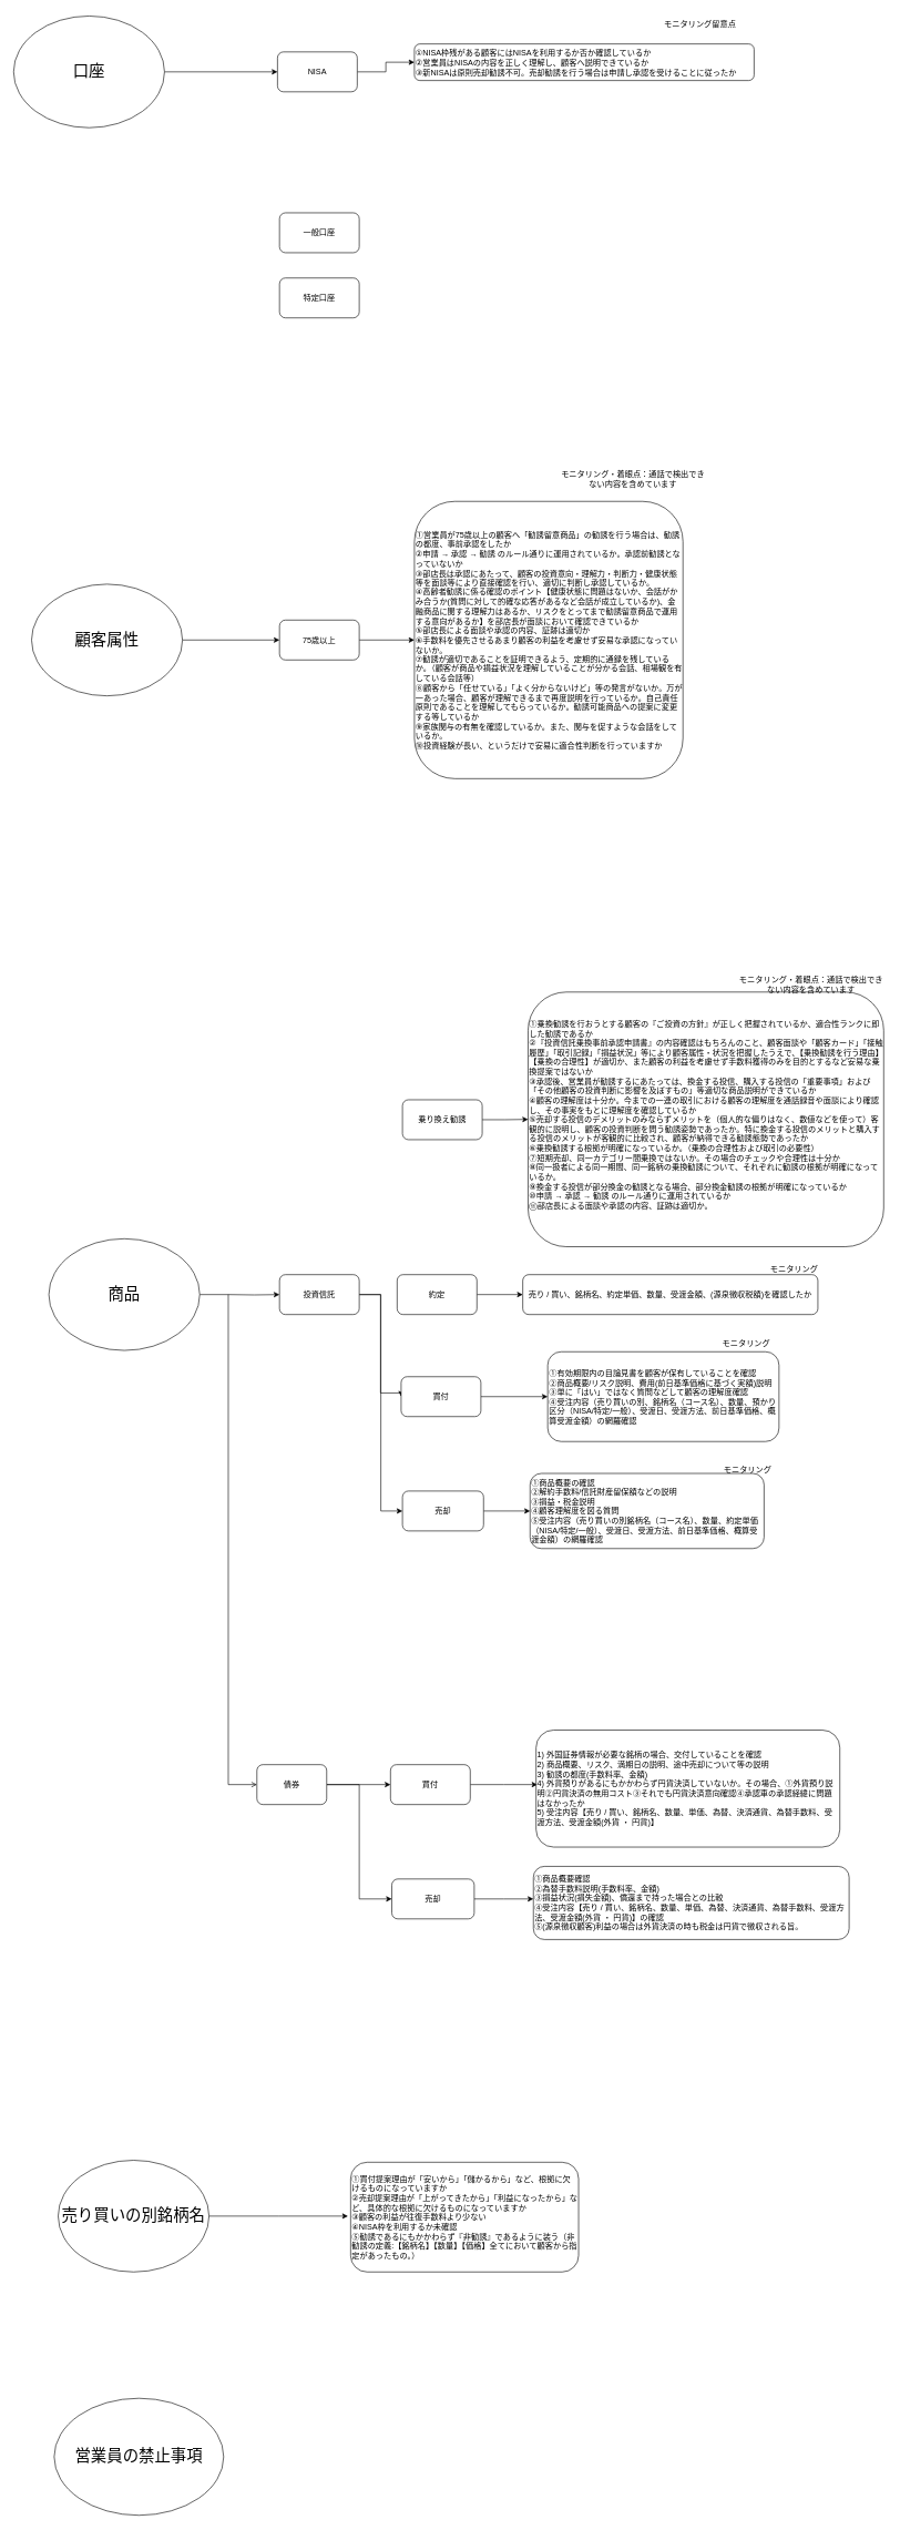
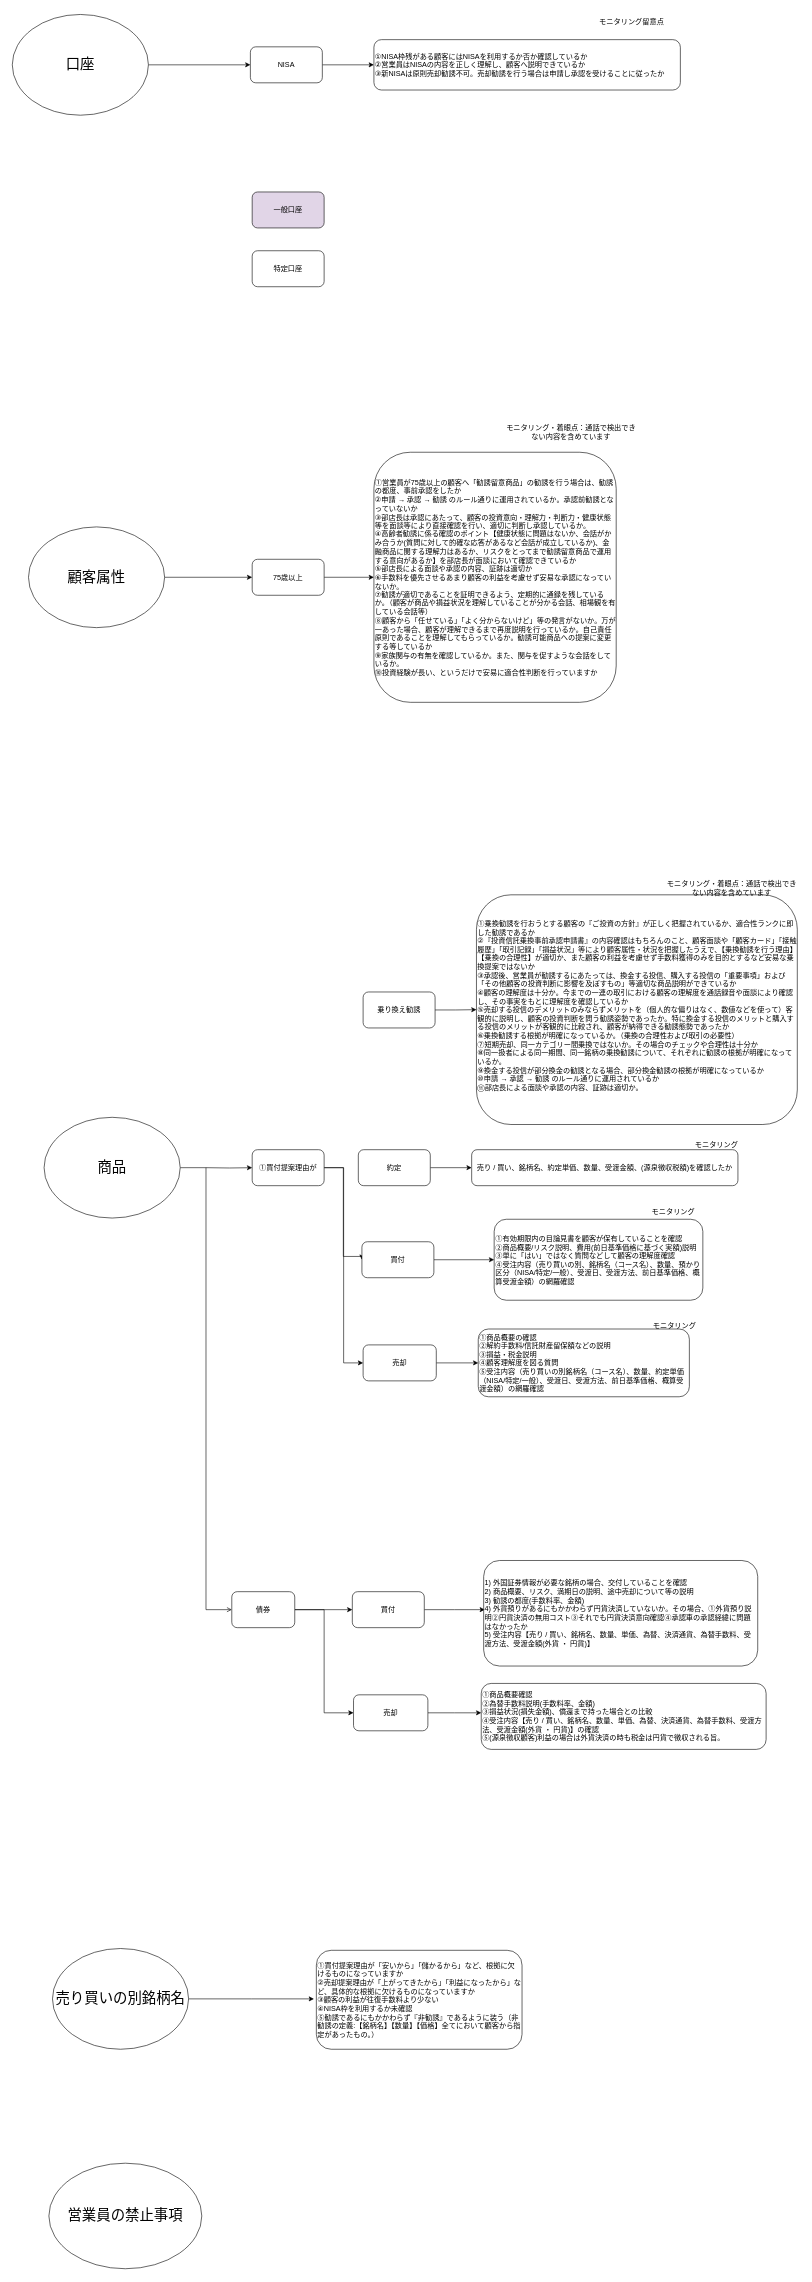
  <mxCell id="0" />
  <mxCell id="1" parent="0" />
  <mxCell id="2" value="" style="edgeStyle=orthogonalEdgeStyle;rounded=0;orthogonalLoop=1;jettySize=auto;html=1;" edge="1" parent="1" target="5"><mxGeometry relative="1" as="geometry"><mxPoint x="343" y="1946" as="sourcePoint" /></mxGeometry></mxCell>
  <mxCell id="3" style="edgeStyle=orthogonalEdgeStyle;rounded=0;orthogonalLoop=1;jettySize=auto;html=1;exitX=1;exitY=0.5;exitDx=0;exitDy=0;entryX=0;entryY=0.5;entryDx=0;entryDy=0;" edge="1" parent="1" source="5" target="9"><mxGeometry relative="1" as="geometry"><Array as="points"><mxPoint x="572" y="1946" /><mxPoint x="572" y="2094" /><mxPoint x="603" y="2094" /></Array></mxGeometry></mxCell>
  <mxCell id="4" style="edgeStyle=orthogonalEdgeStyle;rounded=0;orthogonalLoop=1;jettySize=auto;html=1;entryX=0;entryY=0.5;entryDx=0;entryDy=0;" edge="1" parent="1" source="5" target="13"><mxGeometry relative="1" as="geometry" /></mxCell>
- <mxCell id="5" value="投資信託" style="rounded=1;whiteSpace=wrap;html=1;" vertex="1" parent="1"><mxGeometry x="420" y="1916" width="120" height="60" as="geometry" /></mxCell>
+ <mxCell id="5" value="①買付提案理由が" style="rounded=1;whiteSpace=wrap;html=1;" vertex="1" parent="1"><mxGeometry x="420" y="1916" width="120" height="60" as="geometry" /></mxCell>
  <mxCell id="6" value="" style="edgeStyle=orthogonalEdgeStyle;rounded=0;orthogonalLoop=1;jettySize=auto;html=1;" edge="1" parent="1" source="7" target="10"><mxGeometry relative="1" as="geometry" /></mxCell>
  <mxCell id="7" value="約定" style="rounded=1;whiteSpace=wrap;html=1;" vertex="1" parent="1"><mxGeometry x="597" y="1916" width="120" height="60" as="geometry" /></mxCell>
  <mxCell id="8" style="edgeStyle=orthogonalEdgeStyle;rounded=0;orthogonalLoop=1;jettySize=auto;html=1;entryX=0;entryY=0.5;entryDx=0;entryDy=0;" edge="1" parent="1" source="9" target="11"><mxGeometry relative="1" as="geometry" /></mxCell>
  <mxCell id="9" value="買付" style="rounded=1;whiteSpace=wrap;html=1;" vertex="1" parent="1"><mxGeometry x="603" y="2069.5" width="120" height="60" as="geometry" /></mxCell>
  <mxCell id="10" value="売り / 買い、銘柄名、約定単価、数量、受渡金額、(源泉徴収税額)を確認したか" style="rounded=1;whiteSpace=wrap;html=1;" vertex="1" parent="1"><mxGeometry x="786" y="1916" width="444" height="60" as="geometry" /></mxCell>
  <mxCell id="11" value="①有効期限内の目論見書を顧客が保有していることを確認&lt;div&gt;②商品概要/リスク説明、費用(前日基準価格に基づく実額)説明&lt;/div&gt;&lt;div&gt;&lt;span style=&quot;background-color: transparent; color: light-dark(rgb(0, 0, 0), rgb(255, 255, 255));&quot;&gt;③単に「はい」ではなく質問などして顧客の理解度確認&lt;/span&gt;&lt;/div&gt;&lt;div&gt;④受注内容（売り買いの別、銘柄名（コース名）、数量、預かり区分（NISA/特定/一般）、受渡日、受渡方法、前日基準価格、概算受渡金額）の網羅確認&lt;/div&gt;" style="rounded=1;whiteSpace=wrap;html=1;align=left;" vertex="1" parent="1"><mxGeometry x="823.5" y="2032" width="348" height="135" as="geometry" /></mxCell>
  <mxCell id="12" value="" style="edgeStyle=orthogonalEdgeStyle;rounded=0;orthogonalLoop=1;jettySize=auto;html=1;" edge="1" parent="1" source="13" target="14"><mxGeometry relative="1" as="geometry" /></mxCell>
  <mxCell id="13" value="売却" style="rounded=1;whiteSpace=wrap;html=1;" vertex="1" parent="1"><mxGeometry x="605" y="2241.5" width="122" height="60" as="geometry" /></mxCell>
  <mxCell id="14" value="①商品概要の確認&lt;br&gt;②解約手数料/信託財産留保額などの説明&lt;br&gt;③損益・税金説明&lt;div&gt;④顧客理解度を図る質問&lt;div&gt;⑤受注内容（売り買いの別&lt;span style=&quot;background-color: transparent; color: light-dark(rgb(0, 0, 0), rgb(255, 255, 255));&quot;&gt;銘柄名（コース名）、数量、約定単価（NISA/特定/一般）、受渡日、受渡方法、前日基準価格、概算受渡金額）の網羅確認&lt;/span&gt;&lt;/div&gt;&lt;/div&gt;" style="rounded=1;whiteSpace=wrap;html=1;align=left;" vertex="1" parent="1"><mxGeometry x="797" y="2215" width="352" height="113" as="geometry" /></mxCell>
  <mxCell id="15" value="" style="edgeStyle=orthogonalEdgeStyle;rounded=0;orthogonalLoop=1;jettySize=auto;html=1;" edge="1" parent="1" source="17" target="19"><mxGeometry relative="1" as="geometry" /></mxCell>
  <mxCell id="16" style="edgeStyle=orthogonalEdgeStyle;rounded=0;orthogonalLoop=1;jettySize=auto;html=1;entryX=0;entryY=0.5;entryDx=0;entryDy=0;" edge="1" parent="1" source="17" target="21"><mxGeometry relative="1" as="geometry" /></mxCell>
  <mxCell id="17" value="債券" style="rounded=1;whiteSpace=wrap;html=1;" vertex="1" parent="1"><mxGeometry x="386" y="2653" width="105" height="60" as="geometry" /></mxCell>
  <mxCell id="18" style="edgeStyle=orthogonalEdgeStyle;rounded=0;orthogonalLoop=1;jettySize=auto;html=1;entryX=0;entryY=0.5;entryDx=0;entryDy=0;" edge="1" parent="1" source="19"><mxGeometry relative="1" as="geometry"><mxPoint x="808" y="2683" as="targetPoint" /></mxGeometry></mxCell>
  <mxCell id="19" value="買付" style="rounded=1;whiteSpace=wrap;html=1;" vertex="1" parent="1"><mxGeometry x="587" y="2653" width="120" height="60" as="geometry" /></mxCell>
  <mxCell id="20" value="" style="edgeStyle=orthogonalEdgeStyle;rounded=0;orthogonalLoop=1;jettySize=auto;html=1;" edge="1" parent="1" source="21"><mxGeometry relative="1" as="geometry"><mxPoint x="802" y="2855" as="targetPoint" /></mxGeometry></mxCell>
  <mxCell id="21" value="売却" style="rounded=1;whiteSpace=wrap;html=1;" vertex="1" parent="1"><mxGeometry x="589" y="2825" width="124" height="60" as="geometry" /></mxCell>
  <mxCell id="22" value="1) 外国証券情報が必要な銘柄の場合、交付していることを確認&lt;div&gt;2) 商品概要、リスク、満期日の説明、途中売却について等の説明&lt;/div&gt;&lt;div&gt;3) 勧誘の都度(手数料率、金額)&lt;/div&gt;&lt;div&gt;4) 外貨預りがあるにもかかわらず円貨決済していないか。その場合、①外貨預り説明②円貨決済の無用コスト③それでも円貨決済意向確認④承認車の承認経緯に問題はなかったか&lt;/div&gt;&lt;div&gt;5) 受注内容【売り / 買い、銘柄名、数量、単価、為替、決済通貨、為替手数料、受渡方法、受渡金額(外貨 ・ 円貨)】&lt;/div&gt;" style="rounded=1;whiteSpace=wrap;html=1;align=left;" vertex="1" parent="1"><mxGeometry x="806" y="2601" width="457" height="176" as="geometry" /></mxCell>
  <mxCell id="23" value="①商品概要確認&lt;div&gt;②為替手数料説明(手数料率、金額)&lt;/div&gt;&lt;div&gt;③損益状況(損失金額)、償還まで持った場合との比較&lt;/div&gt;&lt;div&gt;④受注内容【売り / 買い、銘柄名、数量、単価、為替、決済通貨、為替手数料、受渡方法、受渡金額(外貨 ・ 円貨)】の確認&lt;/div&gt;&lt;div&gt;⑤(源泉徴収顧客)利益の場合は外貨決済の時も税金は円貨で徴収される旨。&lt;/div&gt;" style="rounded=1;whiteSpace=wrap;html=1;align=left;" vertex="1" parent="1"><mxGeometry x="802" y="2806" width="475" height="110" as="geometry" /></mxCell>
  <mxCell id="24" value="モニタリング" style="text;html=1;whiteSpace=wrap;strokeColor=none;fillColor=none;align=center;verticalAlign=middle;rounded=0;" vertex="1" parent="1"><mxGeometry x="1145" y="1893" width="99" height="30" as="geometry" /></mxCell>
  <mxCell id="25" value="モニタリング" style="text;html=1;whiteSpace=wrap;strokeColor=none;fillColor=none;align=center;verticalAlign=middle;rounded=0;" vertex="1" parent="1"><mxGeometry x="1072.5" y="2004" width="99" height="30" as="geometry" /></mxCell>
  <mxCell id="26" value="モニタリング" style="text;html=1;whiteSpace=wrap;strokeColor=none;fillColor=none;align=center;verticalAlign=middle;rounded=0;" vertex="1" parent="1"><mxGeometry x="1075" y="2194" width="99" height="30" as="geometry" /></mxCell>
  <mxCell id="27" value="" style="edgeStyle=orthogonalEdgeStyle;rounded=0;orthogonalLoop=1;jettySize=auto;html=1;" edge="1" parent="1" source="28" target="29"><mxGeometry relative="1" as="geometry" /></mxCell>
  <mxCell id="28" value="乗り換え勧誘" style="rounded=1;whiteSpace=wrap;html=1;" vertex="1" parent="1"><mxGeometry x="605" y="1653" width="120" height="60" as="geometry" /></mxCell>
  <mxCell id="29" value="①乗換勧誘を行おうとする顧客の『ご投資の方針』が正しく把握されているか、適合性ランクに即した勧誘であるか&lt;br&gt;②『投資信託乗換事前承認申請書』の内容確認はもちろんのこと、顧客面談や「顧客カード」「接触履歴」「取引記録」「損益状況」等により顧客属性・状況を把握したうえで、【乗換勧誘を行う理由】【乗換の合理性】が適切か、また顧客の利益を考慮せず手数料獲得のみを目的とするなど安易な乗換提案ではないか&lt;br&gt;③承認後、営業員が勧誘するにあたっては、換金する投信、購入する投信の「重要事項」および「その他顧客の投資判断に影響を及ぼすもの」等適切な商品説明ができているか&lt;br&gt;④顧客の理解度は十分か。今までの一連の取引における顧客の理解度を通話録音や面談により確認し、その事実をもとに理解度を確認しているか&lt;br&gt;⑤売却する投信のデメリットのみならずメリットを（個人的な偏りはなく、数値などを使って）客観的に説明し、顧客の投資判断を問う勧誘姿勢であったか。特に換金する投信のメリットと購入する投信のメリットが客観的に比較され、顧客が納得できる勧誘態勢であったか&lt;br&gt;⑥乗換勧誘する根拠が明確になっているか。（乗換の合理性および取引の必要性）&lt;br&gt;⑦短期売却、同一カテゴリー間乗換ではないか。その場合のチェックや合理性は十分か&lt;br&gt;⑧同一扱者による同一期間、同一銘柄の乗換勧誘について、それぞれに勧誘の根拠が明確になっているか。&lt;br&gt;⑨換金する投信が部分換金の勧誘となる場合、部分換金勧誘の根拠が明確になっているか&lt;br&gt;⑩申請 → 承認 → 勧誘 のルール通りに運用されているか&lt;br&gt;⑪部店長による面談や承認の内容、証跡は適切か。&lt;div&gt;&lt;br/&gt;&lt;/div&gt;" style="rounded=1;whiteSpace=wrap;html=1;align=left;" vertex="1" parent="1"><mxGeometry x="794" y="1491" width="535" height="383" as="geometry" /></mxCell>
  <mxCell id="30" value="モニタリング・着眼点：通話で検出できない内容を含めています" style="text;html=1;whiteSpace=wrap;strokeColor=none;fillColor=none;align=center;verticalAlign=middle;rounded=0;" vertex="1" parent="1"><mxGeometry x="1108" y="1465" width="224" height="30" as="geometry" /></mxCell>
  <mxCell id="31" style="edgeStyle=orthogonalEdgeStyle;rounded=0;orthogonalLoop=1;jettySize=auto;html=1;entryX=0;entryY=0.5;entryDx=0;entryDy=0;endArrow=open;" edge="1" parent="1" source="32" target="17"><mxGeometry relative="1" as="geometry"><mxPoint x="383" y="2355.889" as="targetPoint" /></mxGeometry></mxCell>
  <mxCell id="32" value="&lt;font style=&quot;font-size: 24px;&quot;&gt;商品&lt;/font&gt;" style="ellipse;whiteSpace=wrap;html=1;" vertex="1" parent="1"><mxGeometry x="73" y="1862" width="227" height="168" as="geometry" /></mxCell>
  <mxCell id="33" style="edgeStyle=orthogonalEdgeStyle;rounded=0;orthogonalLoop=1;jettySize=auto;html=1;entryX=0;entryY=0.5;entryDx=0;entryDy=0;" edge="1" parent="1" source="34" target="36"><mxGeometry relative="1" as="geometry" /></mxCell>
  <mxCell id="34" value="&lt;font style=&quot;font-size: 24px;&quot;&gt;顧客属性&lt;/font&gt;" style="ellipse;whiteSpace=wrap;html=1;" vertex="1" parent="1"><mxGeometry x="47" y="877.5" width="227" height="168" as="geometry" /></mxCell>
  <mxCell id="35" value="" style="edgeStyle=orthogonalEdgeStyle;rounded=0;orthogonalLoop=1;jettySize=auto;html=1;" edge="1" parent="1" source="36" target="37"><mxGeometry relative="1" as="geometry" /></mxCell>
  <mxCell id="36" value="75歳以上" style="rounded=1;whiteSpace=wrap;html=1;" vertex="1" parent="1"><mxGeometry x="420" y="931.5" width="120" height="60" as="geometry" /></mxCell>
  <mxCell id="37" value="①営業員が75歳以上の顧客へ「勧誘留意商品」の勧誘を行う場合は、勧誘の都度、事前承認をしたか&lt;br&gt;②申請 → 承認 → 勧誘 のルール通りに運用されているか。承認前勧誘となっていないか&lt;br&gt;③部店長は承認にあたって、顧客の投資意向・理解力・判断力・健康状態等を面談等により直接確認を行い、適切に判断し承認しているか。&lt;br&gt;④高齢者勧誘に係る確認のポイント【健康状態に問題はないか、会話がかみ合うか(質問に対して的確な応答があるなど会話が成立しているか)、金融商品に関する理解力はあるか、リスクをとってまで勧誘留意商品で運用する意向があるか】を部店長が面談において確認できているか&lt;br&gt;⑤部店長による面談や承認の内容、証跡は適切か&lt;br&gt;⑥手数料を優先させるあまり顧客の利益を考慮せず安易な承認になっていないか。&lt;br&gt;⑦勧誘が適切であることを証明できるよう、定期的に通録を残しているか。（顧客が商品や損益状況を理解していることが分かる会話、相場観を有している会話等）&lt;br&gt;⑧顧客から「任せている」「よく分からないけど」等の発言がないか。万が一あった場合、顧客が理解できるまで再度説明を行っているか。自己責任原則であることを理解してもらっているか。勧誘可能商品への提案に変更する等しているか&lt;br&gt;⑨家族関与の有無を確認しているか。また、関与を促すような会話をしているか。&lt;div&gt;⑩投資経験が長い、というだけで安易に適合性判断を行っていますか&lt;/div&gt;" style="rounded=1;whiteSpace=wrap;html=1;align=left;" vertex="1" parent="1"><mxGeometry x="623" y="753" width="404" height="417" as="geometry" /></mxCell>
  <mxCell id="38" value="モニタリング・着眼点：通話で検出できない内容を含めています" style="text;html=1;whiteSpace=wrap;strokeColor=none;fillColor=none;align=center;verticalAlign=middle;rounded=0;" vertex="1" parent="1"><mxGeometry x="842.5" y="704" width="217.5" height="30" as="geometry" /></mxCell>
  <mxCell id="39" style="edgeStyle=orthogonalEdgeStyle;rounded=0;orthogonalLoop=1;jettySize=auto;html=1;entryX=0;entryY=0.5;entryDx=0;entryDy=0;" edge="1" parent="1" source="40" target="42"><mxGeometry relative="1" as="geometry" /></mxCell>
  <mxCell id="40" value="&lt;span style=&quot;font-size: 24px;&quot;&gt;口座&lt;/span&gt;" style="ellipse;whiteSpace=wrap;html=1;" vertex="1" parent="1"><mxGeometry x="20" y="23" width="227" height="168" as="geometry" /></mxCell>
  <mxCell id="41" value="" style="edgeStyle=orthogonalEdgeStyle;rounded=0;orthogonalLoop=1;jettySize=auto;html=1;" edge="1" parent="1" source="42" target="44"><mxGeometry relative="1" as="geometry" /></mxCell>
  <mxCell id="42" value="NISA" style="rounded=1;whiteSpace=wrap;html=1;" vertex="1" parent="1"><mxGeometry x="417" y="77" width="120" height="60" as="geometry" /></mxCell>
- <mxCell id="43" value="一般口座" style="rounded=1;whiteSpace=wrap;html=1;" vertex="1" parent="1"><mxGeometry x="420" y="319" width="120" height="60" as="geometry" /></mxCell>
- <mxCell id="44" value="①NISA枠残がある顧客にはNISAを利用するか否か確認しているか&lt;br&gt;②営業員はNISAの内容を正しく理解し、顧客へ説明できているか&lt;br&gt;③新NISAは原則売却勧誘不可。売却勧誘を行う場合は申請し承認を受けることに従ったか" style="rounded=1;whiteSpace=wrap;html=1;align=left;" vertex="1" parent="1"><mxGeometry x="623" y="65" width="511" height="55" as="geometry" /></mxCell>
+ <mxCell id="43" value="一般口座" style="rounded=1;whiteSpace=wrap;html=1;fillColor=#e1d5e7;" vertex="1" parent="1"><mxGeometry x="420" y="319" width="120" height="60" as="geometry" /></mxCell>
+ <mxCell id="44" value="①NISA枠残がある顧客にはNISAを利用するか否か確認しているか&lt;br&gt;②営業員はNISAの内容を正しく理解し、顧客へ説明できているか&lt;br&gt;③新NISAは原則売却勧誘不可。売却勧誘を行う場合は申請し承認を受けることに従ったか" style="rounded=1;whiteSpace=wrap;html=1;align=left;" vertex="1" parent="1"><mxGeometry x="623" y="65" width="511" height="84" as="geometry" /></mxCell>
  <mxCell id="45" value="特定口座" style="rounded=1;whiteSpace=wrap;html=1;" vertex="1" parent="1"><mxGeometry x="420" y="417" width="120" height="60" as="geometry" /></mxCell>
  <mxCell id="46" value="モニタリング留意点" style="text;html=1;whiteSpace=wrap;strokeColor=none;fillColor=none;align=center;verticalAlign=middle;rounded=0;" vertex="1" parent="1"><mxGeometry x="998" y="20" width="110" height="30" as="geometry" /></mxCell>
  <mxCell id="47" style="edgeStyle=orthogonalEdgeStyle;rounded=0;orthogonalLoop=1;jettySize=auto;html=1;" edge="1" parent="1" source="48"><mxGeometry relative="1" as="geometry"><mxPoint x="523" y="3332" as="targetPoint" /></mxGeometry></mxCell>
  <mxCell id="48" value="&lt;font style=&quot;font-size: 24px;&quot;&gt;売り買いの別銘柄名&lt;/font&gt;" style="ellipse;whiteSpace=wrap;html=1;" vertex="1" parent="1"><mxGeometry x="87" y="3248" width="227" height="168" as="geometry" /></mxCell>
  <mxCell id="49" value="①買付提案理由が「安いから」「儲かるから」など、根拠に欠けるものになっていますか&lt;br&gt;②売却提案理由が「上がってきたから」「利益になったから」など、具体的な根拠に欠けるものになっていますか&lt;br&gt;③顧客の利益が往復手数料より少ない&lt;br&gt;④NISA枠を利用するか未確認&lt;br&gt;⑤勧誘であるにもかかわらず『非勧誘』であるように装う（非勧誘の定義:【銘柄名】【数量】【価格】全てにおいて顧客から指定があったもの。）" style="rounded=1;whiteSpace=wrap;html=1;align=left;" vertex="1" parent="1"><mxGeometry x="527" y="3251" width="343" height="165" as="geometry" /></mxCell>
  <mxCell id="50" value="&lt;font style=&quot;font-size: 24px;&quot;&gt;営業員の禁止事項&lt;/font&gt;" style="ellipse;whiteSpace=wrap;html=1;" vertex="1" parent="1"><mxGeometry x="81" y="3606" width="255" height="176" as="geometry" /></mxCell>
